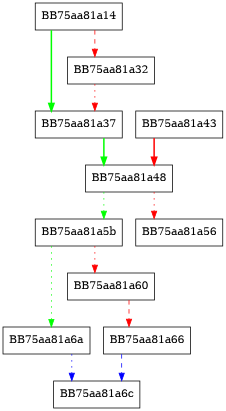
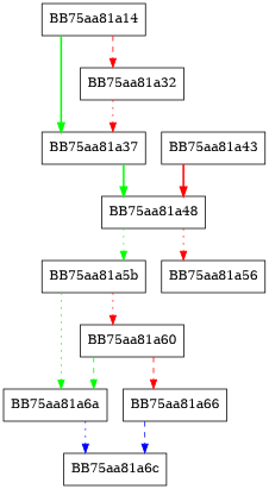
  digraph {
    splines=ortho
    node [shape=box]
    edge [color=red style=dotted]
    BB75aa81a14
    BB75aa81a37
    BB75aa81a32
    BB75aa81a48
    BB75aa81a5b
    BB75aa81a56
    BB75aa81a43
    BB75aa81a6a
    BB75aa81a60
    BB75aa81a6c
    BB75aa81a66
    BB75aa81a14 -> BB75aa81a37 [color=green style=bold]
    BB75aa81a14 -> BB75aa81a32 [style=dashed]
    BB75aa81a37 -> BB75aa81a48 [color=green style=bold]
    BB75aa81a32 -> BB75aa81a37
    BB75aa81a48 -> BB75aa81a5b [color=green]
    BB75aa81a48 -> BB75aa81a56
    BB75aa81a5b -> BB75aa81a6a [color=green]
    BB75aa81a5b -> BB75aa81a60
    BB75aa81a43 -> BB75aa81a48 [style=bold]
    BB75aa81a6a -> BB75aa81a6c [color=blue]
+   BB75aa81a60 -> BB75aa81a6a [color=green style=dashed]
    BB75aa81a60 -> BB75aa81a66 [style=dashed]
    BB75aa81a66 -> BB75aa81a6c [color=blue style=dashed]
  }
